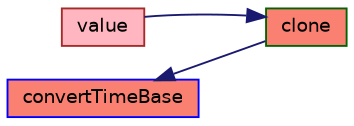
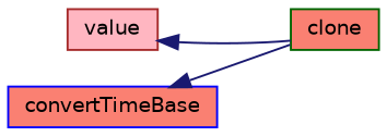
  digraph {
    rankdir=LR
    node [fillcolor=salmon fontname=Helvetica fontsize=10 shape=record style=filled]
    edge [color=midnightblue dir=back fontname=Helvetica fontsize=10 labelfontname=Helvetica labelfontsize=10 style=solid]
    n1 [color=brown fillcolor=lightpink fontcolor=black height=0.2 label=value width=0.4]
    n2 [color=darkgreen height=0.2 label=clone width=0.4]
    n3 [color=blue height=0.2 label=convertTimeBase width=0.4]
-   n2 -> n1
+   n1 -> n2
    n3 -> n2
  }
